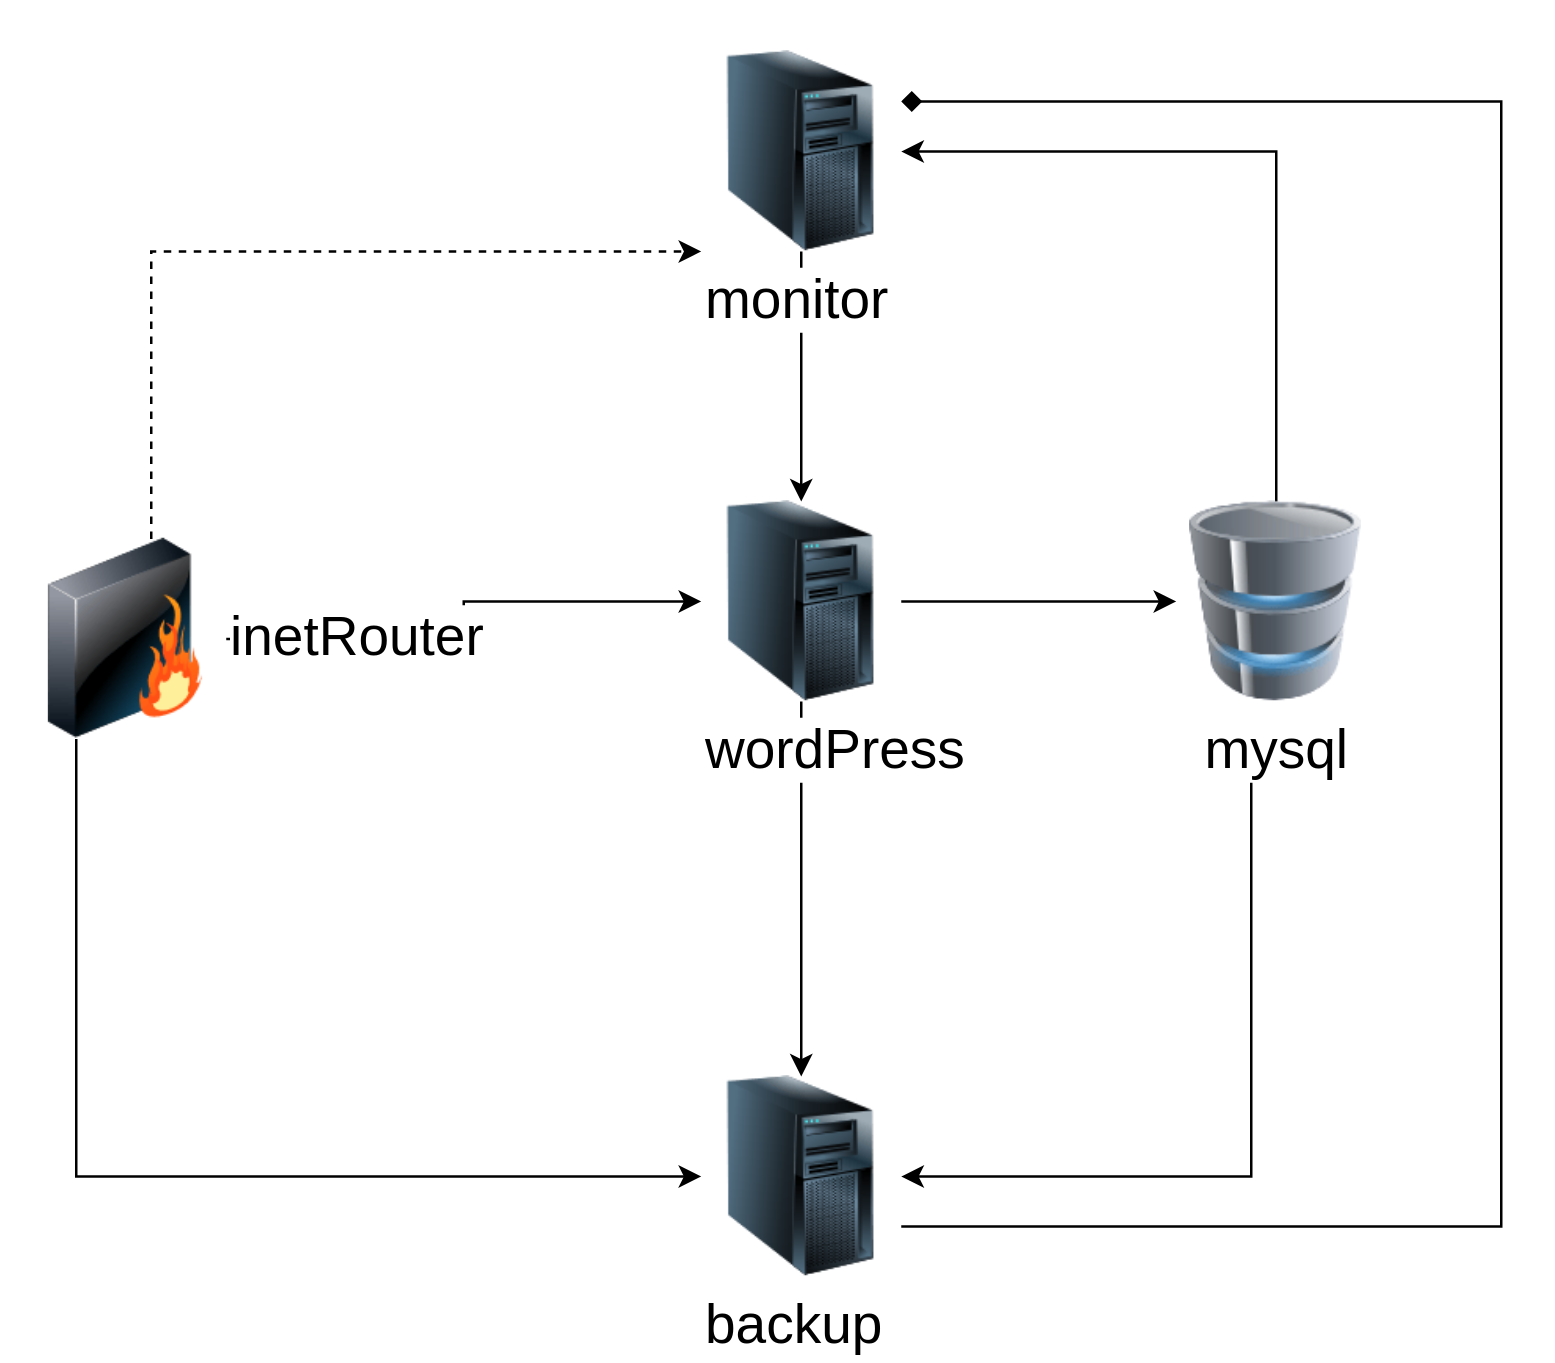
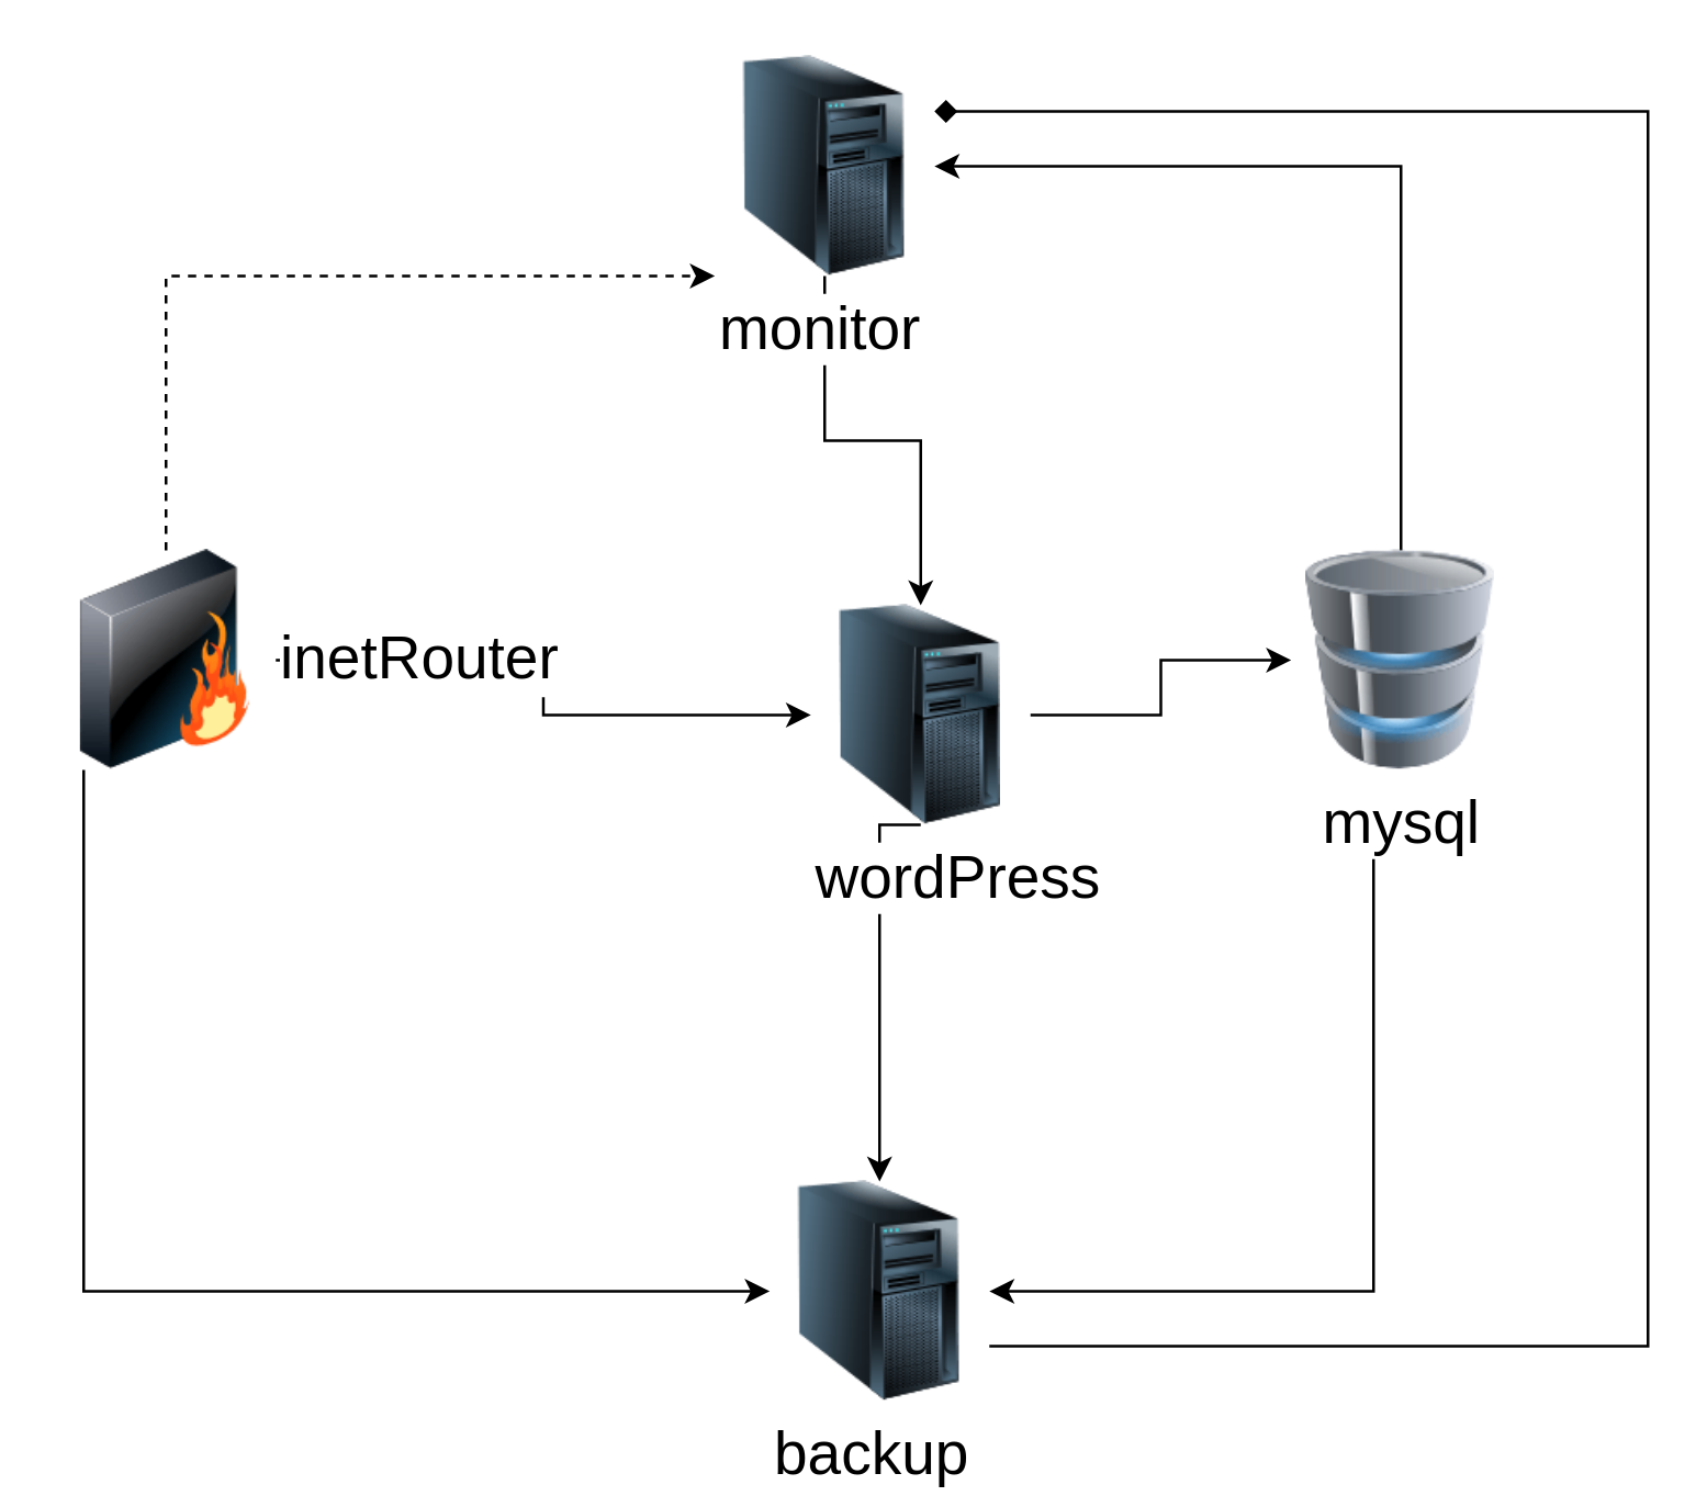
  <mxCell id="0" />
  <mxCell id="1" parent="0" />
  <mxCell id="2" style="edgeStyle=orthogonalEdgeStyle;rounded=0;orthogonalLoop=1;jettySize=auto;html=1;fontSize=22;" edge="1" parent="1" source="4" target="7"><mxGeometry relative="1" as="geometry"><Array as="points" /></mxGeometry></mxCell>
  <mxCell id="3" style="edgeStyle=orthogonalEdgeStyle;rounded=0;orthogonalLoop=1;jettySize=auto;html=1;fontSize=22;" edge="1" parent="1" source="4" target="9"><mxGeometry relative="1" as="geometry"><Array as="points"><mxPoint x="30" y="470" /></Array></mxGeometry></mxCell>
- <mxCell id="4" value="&lt;div&gt;inetRouter&lt;/div&gt;" style="image;html=1;labelBackgroundColor=#ffffff;image=img/lib/clip_art/networking/Firewall_128x128.png;rounded=1;shadow=0;comic=0;strokeWidth=2;fontSize=22;labelPosition=right;verticalLabelPosition=middle;align=left;verticalAlign=middle;" parent="1" vertex="1"><mxGeometry x="10" y="215" width="80" height="80" as="geometry" /></mxCell>
+ <mxCell id="4" value="&lt;div&gt;inetRouter&lt;/div&gt;" style="image;html=1;labelBackgroundColor=#ffffff;image=img/lib/clip_art/networking/Firewall_128x128.png;rounded=1;shadow=0;comic=0;strokeWidth=2;fontSize=22;labelPosition=right;verticalLabelPosition=middle;align=left;verticalAlign=middle;" parent="1" vertex="1"><mxGeometry x="20" y="200" width="80" height="80" as="geometry" /></mxCell>
  <mxCell id="5" style="edgeStyle=orthogonalEdgeStyle;rounded=0;orthogonalLoop=1;jettySize=auto;html=1;fontSize=22;entryX=0;entryY=0.5;entryDx=0;entryDy=0;" edge="1" parent="1" source="7" target="15"><mxGeometry relative="1" as="geometry" /></mxCell>
  <mxCell id="6" style="edgeStyle=orthogonalEdgeStyle;rounded=0;orthogonalLoop=1;jettySize=auto;html=1;exitX=0.5;exitY=1;exitDx=0;exitDy=0;fontSize=22;" edge="1" parent="1" source="7" target="9"><mxGeometry relative="1" as="geometry"><Array as="points"><mxPoint x="320" y="390" /><mxPoint x="320" y="390" /></Array></mxGeometry></mxCell>
- <mxCell id="7" value="&lt;div style=&quot;font-size: 22px&quot;&gt;&lt;font style=&quot;font-size: 22px&quot;&gt;wordPress&lt;/font&gt;&lt;/div&gt;" style="image;html=1;image=img/lib/clip_art/computers/Server_Tower_128x128.png;align=left;" vertex="1" parent="1"><mxGeometry x="280" y="200" width="80" height="80" as="geometry" /></mxCell>
+ <mxCell id="7" value="&lt;div style=&quot;font-size: 22px&quot;&gt;&lt;font style=&quot;font-size: 22px&quot;&gt;wordPress&lt;/font&gt;&lt;/div&gt;" style="image;html=1;image=img/lib/clip_art/computers/Server_Tower_128x128.png;align=left;" vertex="1" parent="1"><mxGeometry x="295" y="220" width="80" height="80" as="geometry" /></mxCell>
  <mxCell id="8" style="edgeStyle=orthogonalEdgeStyle;rounded=0;orthogonalLoop=1;jettySize=auto;html=1;exitX=1;exitY=0.75;exitDx=0;exitDy=0;entryX=1;entryY=0.25;entryDx=0;entryDy=0;fontSize=22;strokeColor=default;endArrow=diamond;" edge="1" parent="1" source="9" target="14"><mxGeometry relative="1" as="geometry"><Array as="points"><mxPoint x="600" y="490" /><mxPoint x="600" y="40" /></Array></mxGeometry></mxCell>
  <mxCell id="9" value="&lt;div style=&quot;font-size: 22px&quot;&gt;backup&lt;/div&gt;" style="image;html=1;image=img/lib/clip_art/computers/Server_Tower_128x128.png;align=left;" vertex="1" parent="1"><mxGeometry x="280" y="430" width="80" height="80" as="geometry" /></mxCell>
  <mxCell id="10" style="edgeStyle=orthogonalEdgeStyle;rounded=0;orthogonalLoop=1;jettySize=auto;html=1;fontSize=22;exitX=0.5;exitY=1.125;exitDx=0;exitDy=0;exitPerimeter=0;" edge="1" parent="1" source="15" target="9"><mxGeometry relative="1" as="geometry"><Array as="points"><mxPoint x="500" y="470" /></Array></mxGeometry></mxCell>
  <mxCell id="11" style="edgeStyle=orthogonalEdgeStyle;rounded=0;orthogonalLoop=1;jettySize=auto;html=1;fontSize=22;dashed=1;" edge="1" parent="1" source="4" target="14"><mxGeometry relative="1" as="geometry"><Array as="points"><mxPoint x="60" y="100" /></Array></mxGeometry></mxCell>
  <mxCell id="12" style="edgeStyle=orthogonalEdgeStyle;rounded=0;orthogonalLoop=1;jettySize=auto;html=1;fontSize=22;" edge="1" parent="1" source="14" target="7"><mxGeometry relative="1" as="geometry" /></mxCell>
  <mxCell id="13" style="edgeStyle=orthogonalEdgeStyle;rounded=0;orthogonalLoop=1;jettySize=auto;html=1;fontSize=22;exitX=0.5;exitY=0;exitDx=0;exitDy=0;" edge="1" parent="1" source="15" target="14"><mxGeometry relative="1" as="geometry"><Array as="points"><mxPoint x="510" y="60" /></Array></mxGeometry></mxCell>
- <mxCell id="14" value="&lt;div style=&quot;font-size: 22px&quot;&gt;monitor&lt;/div&gt;" style="image;html=1;image=img/lib/clip_art/computers/Server_Tower_128x128.png;align=left;" vertex="1" parent="1"><mxGeometry x="280" y="20" width="80" height="80" as="geometry" /></mxCell>
+ <mxCell id="14" value="&lt;div style=&quot;font-size: 22px&quot;&gt;monitor&lt;/div&gt;" style="image;html=1;image=img/lib/clip_art/computers/Server_Tower_128x128.png;align=left;" vertex="1" parent="1"><mxGeometry x="260" y="20" width="80" height="80" as="geometry" /></mxCell>
  <mxCell id="15" value="&lt;div&gt;mysql&lt;/div&gt;" style="image;html=1;image=img/lib/clip_art/computers/Database_128x128.png;fontSize=22;" vertex="1" parent="1"><mxGeometry x="470" y="200" width="80" height="80" as="geometry" /></mxCell>
